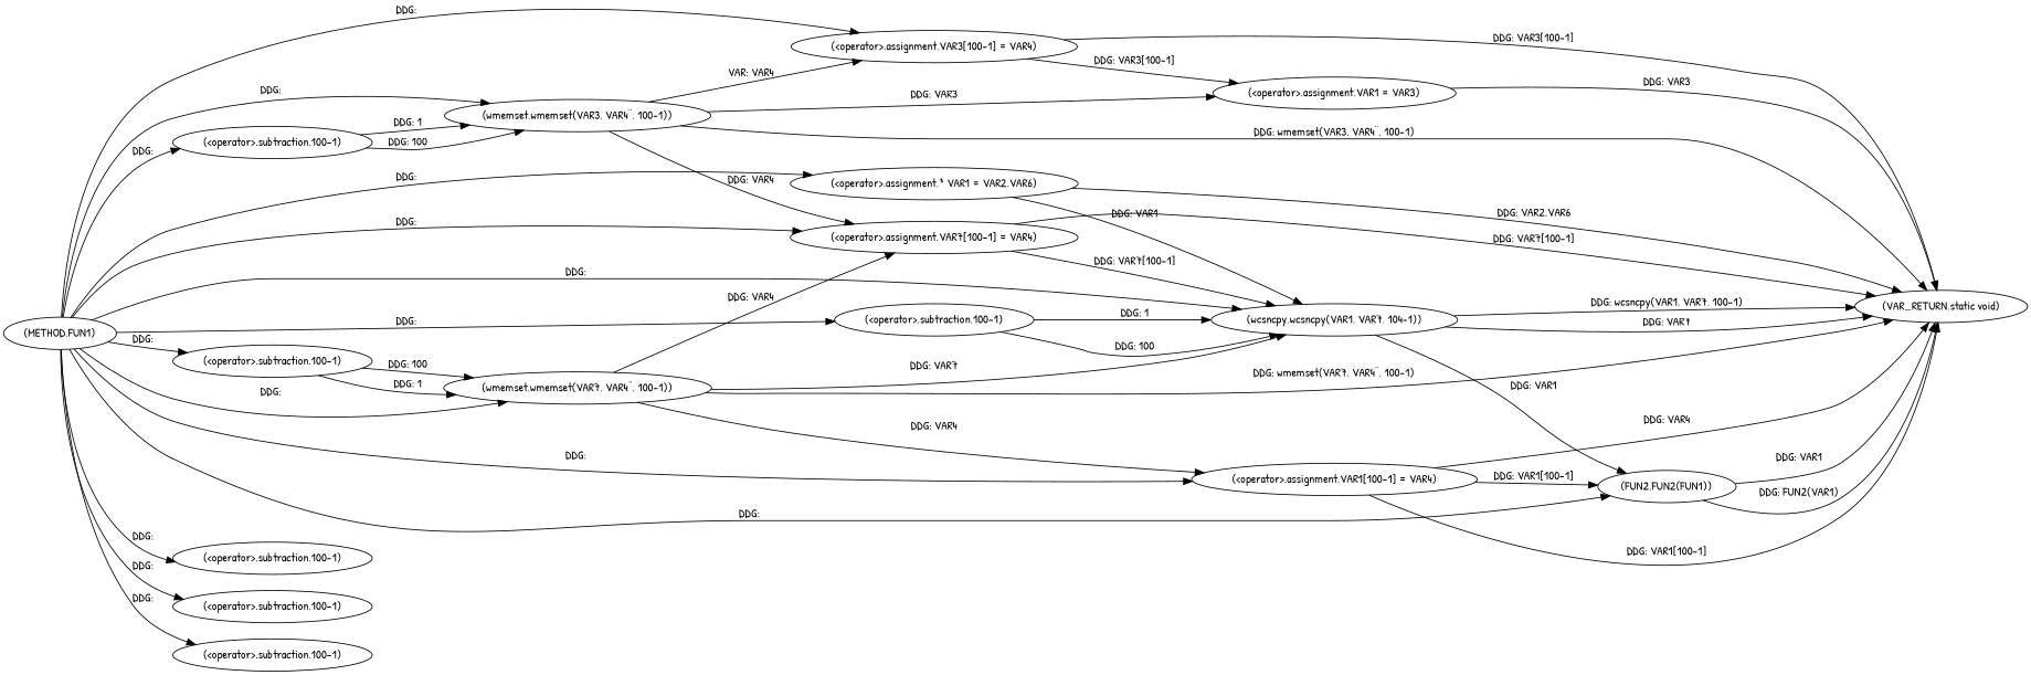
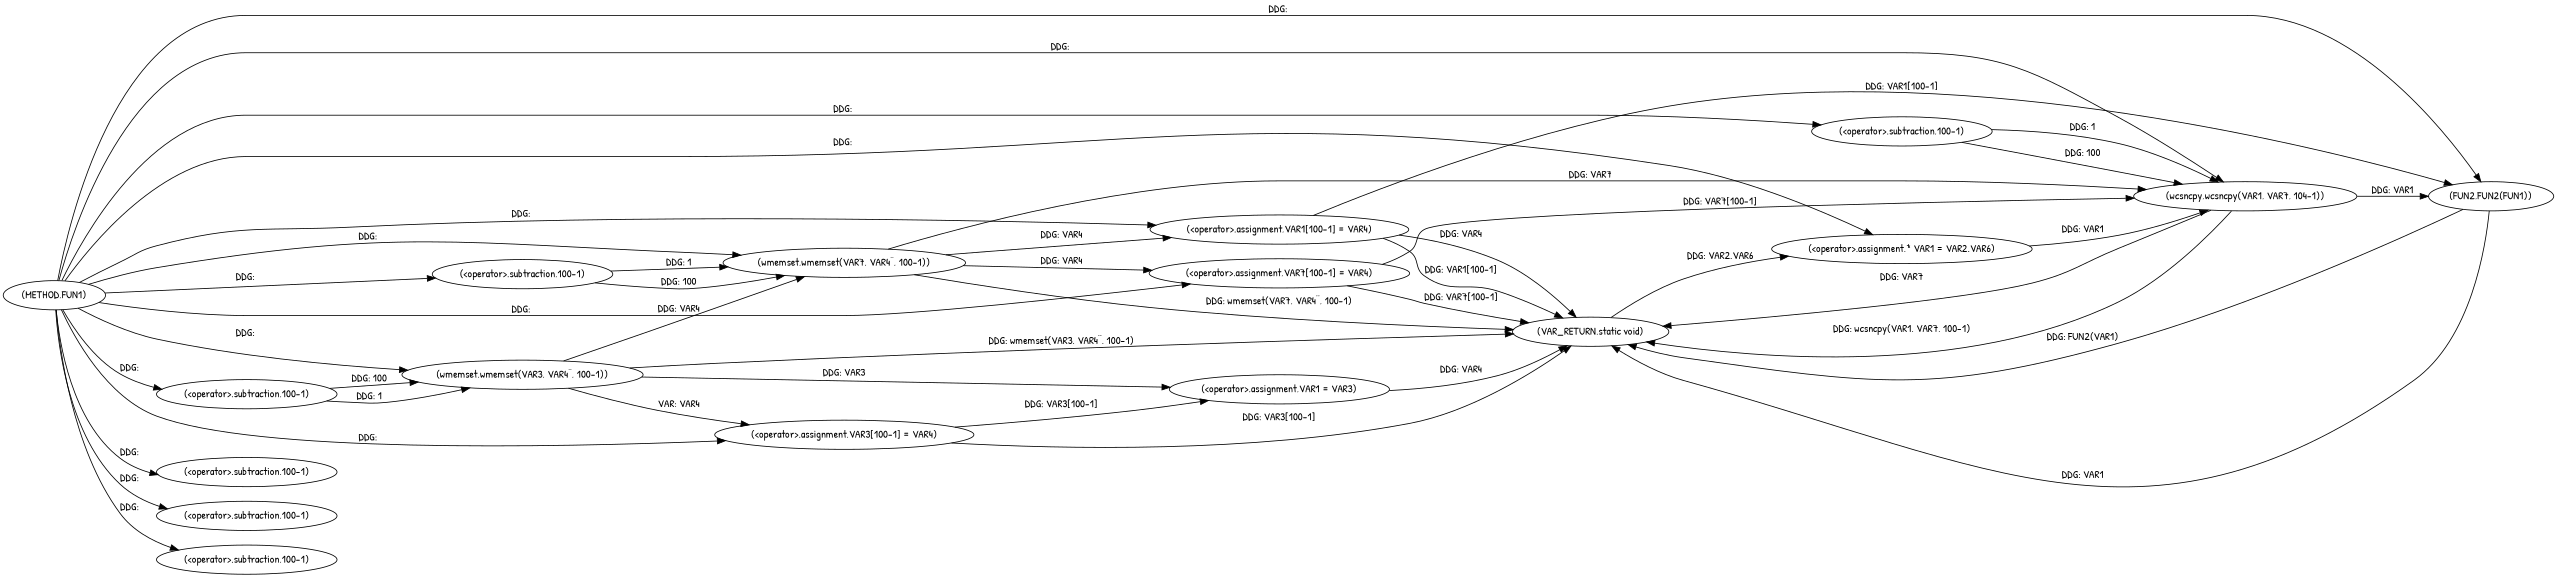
  digraph {
    fontname="Patrick Hand"
    rankdir=LR
    node [fontname="Patrick Hand"]
    edge [fontname="Patrick Hand"]
    n1 [label="(METHOD,FUN1)"]
    n2 [label="(wmemset,wmemset(VAR3, VAR4'', 100-1))"]
    n3 [label="(<operator>.subtraction,100-1)"]
    n4 [label="(<operator>.assignment,VAR3[100-1] = VAR4)"]
    n5 [label="(<operator>.subtraction,100-1)"]
    n6 [label="(<operator>.assignment,* VAR1 = VAR2.VAR6)"]
    n7 [label="(wmemset,wmemset(VAR7, VAR4'', 100-1))"]
    n8 [label="(<operator>.subtraction,100-1)"]
    n9 [label="(<operator>.assignment,VAR7[100-1] = VAR4)"]
    n10 [label="(<operator>.subtraction,100-1)"]
    n11 [label="(wcsncpy,wcsncpy(VAR1, VAR7, 104-1))"]
    n12 [label="(<operator>.subtraction,100-1)"]
    n13 [label="(<operator>.assignment,VAR1[100-1] = VAR4)"]
    n14 [label="(<operator>.subtraction,100-1)"]
    n15 [label="(FUN2,FUN2(FUN1))"]
    n16 [label="(<operator>.assignment,VAR1 = VAR3)"]
    n17 [label="(VAR_RETURN,static void)"]
    n1 -> n2 [label="DDG: "]
    n1 -> n3 [label="DDG: "]
    n1 -> n4 [label="DDG: "]
    n1 -> n5 [label="DDG: "]
    n1 -> n6 [label="DDG: "]
    n1 -> n7 [label="DDG: "]
    n1 -> n8 [label="DDG: "]
    n1 -> n9 [label="DDG: "]
    n1 -> n10 [label="DDG: "]
    n1 -> n11 [label="DDG: "]
    n1 -> n12 [label="DDG: "]
    n1 -> n13 [label="DDG: "]
    n1 -> n14 [label="DDG: "]
    n1 -> n15 [label="DDG: "]
    n2 -> n4 [label="VAR: VAR4"]
-   n2 -> n9 [label="DDG: VAR4"]
+   n2 -> n7 [label="DDG: VAR4"]
    n2 -> n16 [label="DDG: VAR3"]
    n2 -> n17 [label="DDG: wmemset(VAR3, VAR4'', 100-1)"]
    n3 -> n2 [label="DDG: 100"]
    n3 -> n2 [label="DDG: 1"]
    n4 -> n16 [label="DDG: VAR3[100-1]"]
    n4 -> n17 [label="DDG: VAR3[100-1]"]
    n6 -> n11 [label="DDG: VAR1"]
-   n6 -> n17 [label="DDG: VAR2.VAR6"]
+   n17 -> n6 [label="DDG: VAR2.VAR6"]
    n7 -> n9 [label="DDG: VAR4"]
    n7 -> n11 [label="DDG: VAR7"]
    n7 -> n13 [label="DDG: VAR4"]
    n7 -> n17 [label="DDG: wmemset(VAR7, VAR4'', 100-1)"]
    n8 -> n7 [label="DDG: 100"]
    n8 -> n7 [label="DDG: 1"]
    n9 -> n11 [label="DDG: VAR7[100-1]"]
    n9 -> n17 [label="DDG: VAR7[100-1]"]
    n11 -> n15 [label="DDG: VAR1"]
    n11 -> n17 [label="DDG: wcsncpy(VAR1, VAR7, 100-1)"]
    n11 -> n17 [label="DDG: VAR7"]
    n12 -> n11 [label="DDG: 100"]
    n12 -> n11 [label="DDG: 1"]
    n13 -> n15 [label="DDG: VAR1[100-1]"]
    n13 -> n17 [label="DDG: VAR4"]
    n13 -> n17 [label="DDG: VAR1[100-1]"]
    n15 -> n17 [label="DDG: VAR1"]
    n15 -> n17 [label="DDG: FUN2(VAR1)"]
-   n16 -> n17 [label="DDG: VAR3"]
+   n16 -> n17 [label="DDG: VAR4"]
  }
